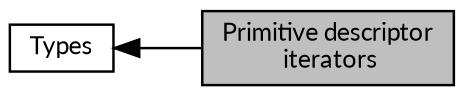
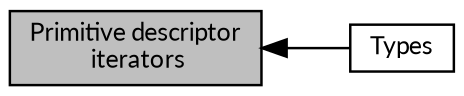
  digraph {
    rankdir=LR
    fontname=Lato
    node [color=black fontname=Lato fontsize=10 shape=record style=filled]
    n1 [fillcolor=white height=0.2 label=Types width=0.4]
    n2 [fillcolor=grey75 fontcolor=black height=0.2 label="Primitive descriptor\l iterators" width=0.4]
-   n1 -> n2 [dir=back fontname=Lato fontsize=10 labelfontname=Helvetica labelfontsize=10 shape=plaintext style=solid]
+   n2 -> n1 [dir=back fontname=Lato fontsize=10 labelfontname=Helvetica labelfontsize=10 shape=plaintext style=solid]
  }
